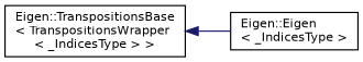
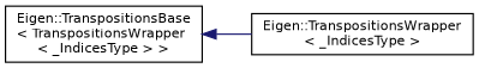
  digraph {
    rankdir=LR
    node [color=black fillcolor=white fontname=Helvetica fontsize=10 shape=record style=filled]
    n1 [height=0.2 label="Eigen::TranspositionsBase\l\< TranspositionsWrapper\l\< _IndicesType \> \>" width=0.4]
-   n2 [height=0.2 label="Eigen::Eigen\l\< _IndicesType \>" width=0.4]
+   n2 [height=0.2 label="Eigen::TranspositionsWrapper\l\< _IndicesType \>" width=0.4]
    n1 -> n2 [color=midnightblue dir=back fontname=Helvetica fontsize=10 labelfontname=Helvetica labelfontsize=10 style=solid]
  }
